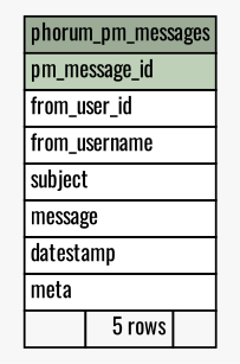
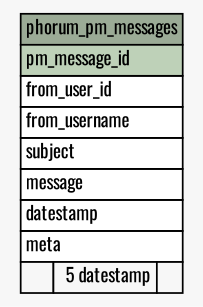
  digraph {
    bgcolor="#f7f7f7"
    fontname=Oswald
    fontsize=11
    nodesep=0.18
    rankdir=TB
    ranksep=0.46
-   n1 [fontname=Oswald fontsize=11 label=<     <TABLE BORDER="0" CELLBORDER="1" CELLSPACING="0" BGCOLOR="#ffffff">       <TR><TD COLSPAN="3" BGCOLOR="#9bab96" ALIGN="CENTER">phorum_pm_messages</TD></TR>       <TR><TD PORT="pm_message_id" COLSPAN="3" BGCOLOR="#bed1b8" ALIGN="LEFT">pm_message_id</TD></TR>       <TR><TD PORT="from_user_id" COLSPAN="3" ALIGN="LEFT">from_user_id</TD></TR>       <TR><TD PORT="from_username" COLSPAN="3" ALIGN="LEFT">from_username</TD></TR>       <TR><TD PORT="subject" COLSPAN="3" ALIGN="LEFT">subject</TD></TR>       <TR><TD PORT="message" COLSPAN="3" ALIGN="LEFT">message</TD></TR>       <TR><TD PORT="datestamp" COLSPAN="3" ALIGN="LEFT">datestamp</TD></TR>       <TR><TD PORT="meta" COLSPAN="3" ALIGN="LEFT">meta</TD></TR>       <TR><TD ALIGN="LEFT" BGCOLOR="#f7f7f7">  </TD><TD ALIGN="RIGHT" BGCOLOR="#f7f7f7">5 rows</TD><TD ALIGN="RIGHT" BGCOLOR="#f7f7f7">  </TD></TR>     </TABLE>> shape=plaintext]
+   n1 [fontname=Oswald fontsize=11 label=<     <TABLE BORDER="0" CELLBORDER="1" CELLSPACING="0" BGCOLOR="#ffffff">       <TR><TD COLSPAN="3" BGCOLOR="#9bab96" ALIGN="CENTER">phorum_pm_messages</TD></TR>       <TR><TD PORT="pm_message_id" COLSPAN="3" BGCOLOR="#bed1b8" ALIGN="LEFT">pm_message_id</TD></TR>       <TR><TD PORT="from_user_id" COLSPAN="3" ALIGN="LEFT">from_user_id</TD></TR>       <TR><TD PORT="from_username" COLSPAN="3" ALIGN="LEFT">from_username</TD></TR>       <TR><TD PORT="subject" COLSPAN="3" ALIGN="LEFT">subject</TD></TR>       <TR><TD PORT="message" COLSPAN="3" ALIGN="LEFT">message</TD></TR>       <TR><TD PORT="datestamp" COLSPAN="3" ALIGN="LEFT">datestamp</TD></TR>       <TR><TD PORT="meta" COLSPAN="3" ALIGN="LEFT">meta</TD></TR>       <TR><TD ALIGN="LEFT" BGCOLOR="#f7f7f7">  </TD><TD ALIGN="RIGHT" BGCOLOR="#f7f7f7">5 datestamp</TD><TD ALIGN="RIGHT" BGCOLOR="#f7f7f7">  </TD></TR>     </TABLE>> shape=plaintext]
  }
